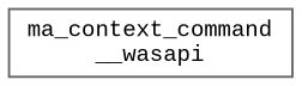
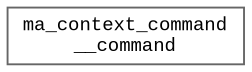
  digraph {
    rankdir=TB
    fontname="Liberation Mono"
-   n1 [color=grey40 fillcolor=white fontname="Liberation Mono" fontsize=10 height=0.2 label="ma_context_command\l__wasapi" shape=box style=filled width=0.4]
+   n1 [color=grey40 fillcolor=white fontname="Liberation Mono" fontsize=10 height=0.2 label="ma_context_command\l__command" shape=box style=filled width=0.4]
  }
